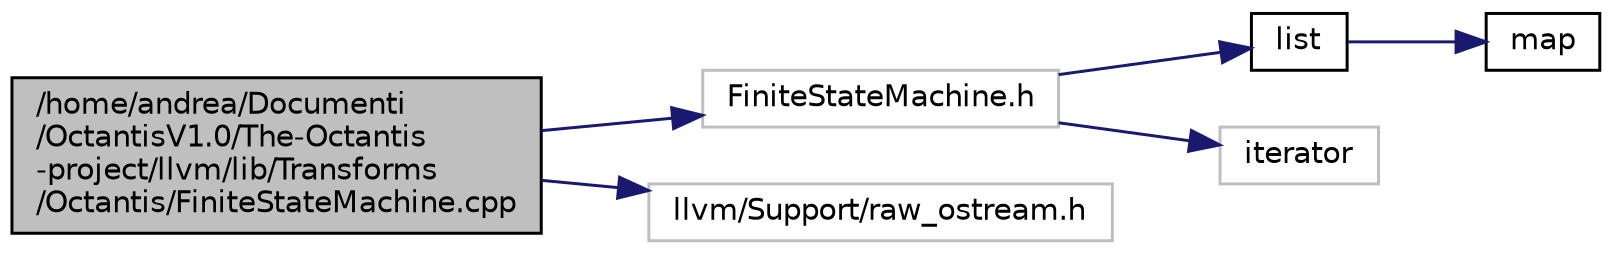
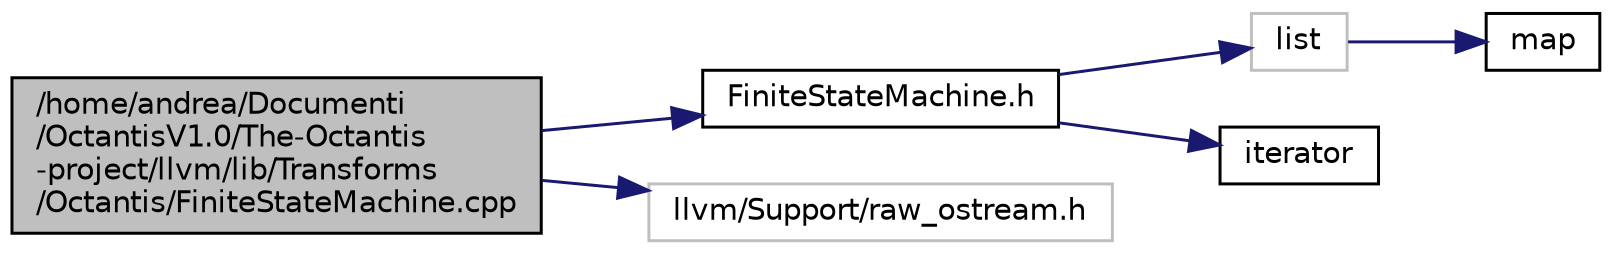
  digraph {
    rankdir=LR
    node [color=black fillcolor=white fontname=Helvetica fontsize=10 shape=record style=filled]
    edge [color=midnightblue fontname=Helvetica fontsize=10 labelfontname=Helvetica labelfontsize=10 style=solid]
    n1 [fillcolor=grey75 fontcolor=black height=0.2 label="/home/andrea/Documenti\l/OctantisV1.0/The-Octantis\l-project/llvm/lib/Transforms\l/Octantis/FiniteStateMachine.cpp" width=0.4]
-   n2 [color=grey75 height=0.2 label="FiniteStateMachine.h" width=0.4]
+   n2 [height=0.2 label="FiniteStateMachine.h" width=0.4]
    n3 [color=grey75 height=0.2 label="llvm/Support/raw_ostream.h" width=0.4]
-   n4 [height=0.2 label=list width=0.4]
-   n5 [color=grey75 height=0.2 label=iterator width=0.4]
+   n4 [color=grey75 height=0.2 label=list width=0.4]
+   n5 [height=0.2 label=iterator width=0.4]
    n6 [height=0.2 label=map width=0.4]
    n1 -> n2
    n1 -> n3
    n2 -> n4
    n2 -> n5
    n4 -> n6
  }
